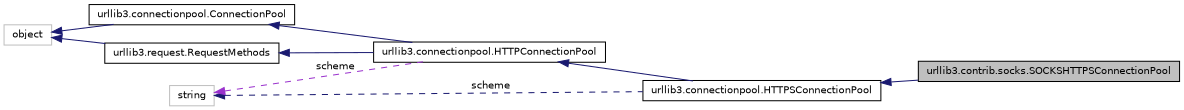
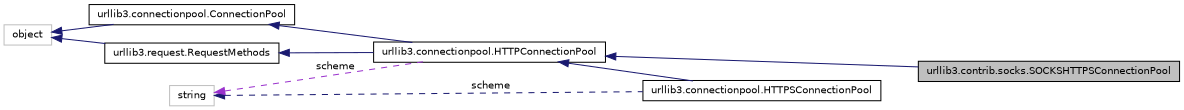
  digraph {
    rankdir=LR
    node [color=black fillcolor=white fontname=Helvetica fontsize=10 shape=record style=filled]
    edge [color=midnightblue dir=back fontname=Helvetica fontsize=10 labelfontname=Helvetica labelfontsize=10 style=solid]
    n1 [fillcolor=grey75 fontcolor=black height=0.2 label="urllib3.contrib.socks.SOCKSHTTPSConnectionPool" width=0.4]
    n2 [height=0.2 label="urllib3.connectionpool.HTTPSConnectionPool" width=0.4]
    n3 [height=0.2 label="urllib3.connectionpool.HTTPConnectionPool" width=0.4]
    n4 [height=0.2 label="urllib3.connectionpool.ConnectionPool" width=0.4]
    n5 [color=grey75 height=0.2 label=object width=0.4]
    n6 [height=0.2 label="urllib3.request.RequestMethods" width=0.4]
    n7 [color=grey75 height=0.2 label=string width=0.4]
-   n2 -> n1
+   n3 -> n1
    n3 -> n2
    n4 -> n3
    n5 -> n4
    n5 -> n6
    n6 -> n3
    n7 -> n2 [label=" scheme" style=dashed]
    n7 -> n3 [color=darkorchid3 label=" scheme" style=dashed]
  }
